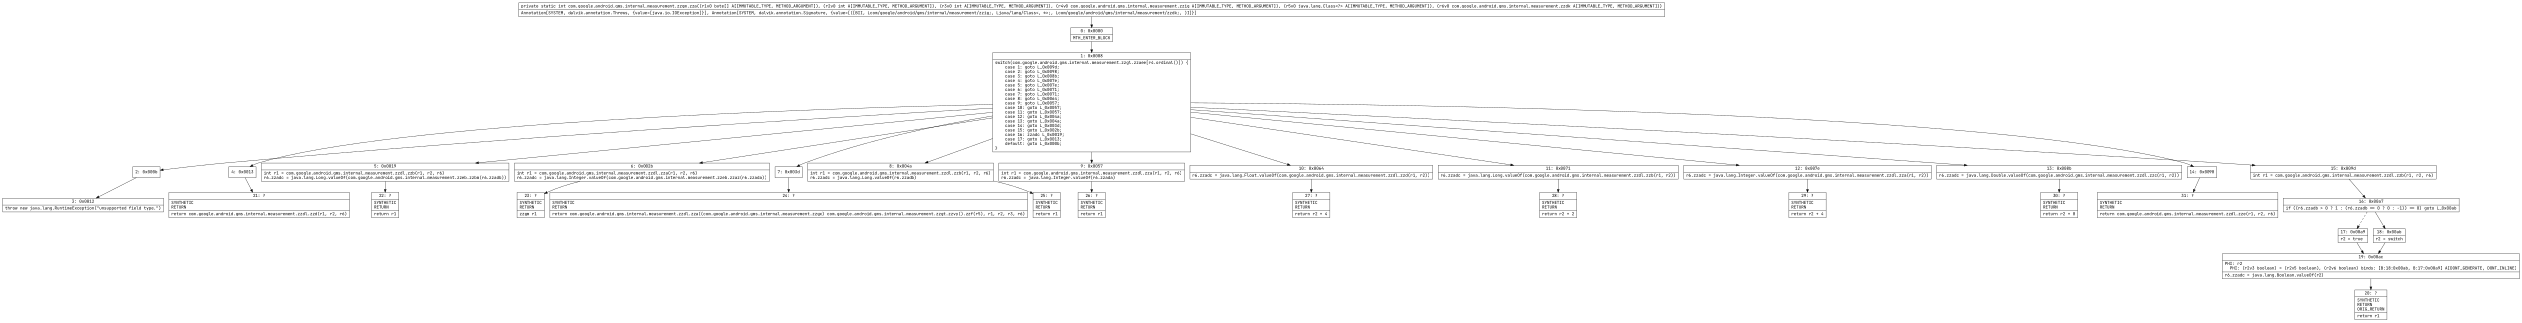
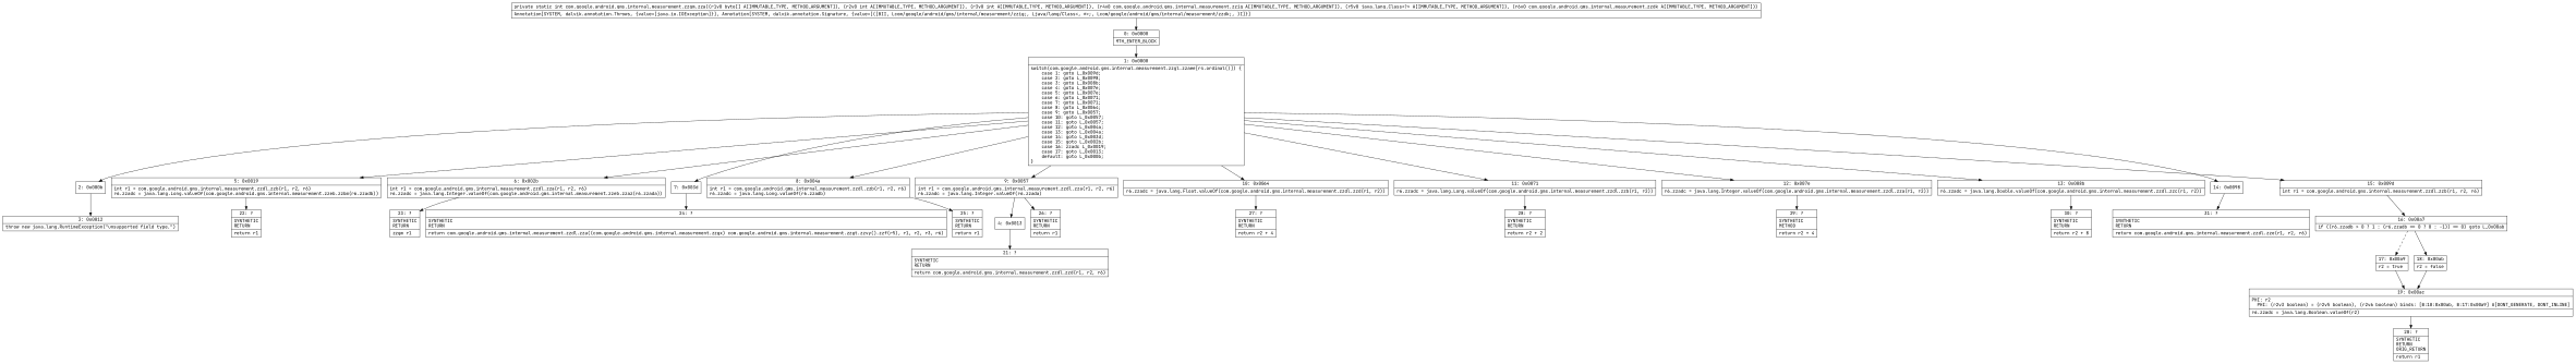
  digraph {
    fontname="JetBrains Mono"
    node [fontname="JetBrains Mono" shape=record]
    edge [fontname="JetBrains Mono"]
    n1 [label="{0\:\ 0x0000|MTH_ENTER_BLOCK\l}"]
    n2 [label="{1\:\ 0x0008|switch(com.google.android.gms.internal.measurement.zzgl.zzaee[r4.ordinal()]) \{\l    case 1: goto L_0x009d;\l    case 2: goto L_0x0098;\l    case 3: goto L_0x008b;\l    case 4: goto L_0x007e;\l    case 5: goto L_0x007e;\l    case 6: goto L_0x0071;\l    case 7: goto L_0x0071;\l    case 8: goto L_0x0064;\l    case 9: goto L_0x0057;\l    case 10: goto L_0x0057;\l    case 11: goto L_0x0057;\l    case 12: goto L_0x004a;\l    case 13: goto L_0x004a;\l    case 14: goto L_0x003d;\l    case 15: goto L_0x002b;\l    case 16: zzadc L_0x0019;\l    case 17: goto L_0x0013;\l    default: goto L_0x000b;\l\}\l}"]
    n3 [label="{2\:\ 0x000b}"]
    n4 [label="{4\:\ 0x0013}"]
    n5 [label="{5\:\ 0x0019|int r1 = com.google.android.gms.internal.measurement.zzdl.zzb(r1, r2, r6)\lr6.zzadc = java.lang.Long.valueOf(com.google.android.gms.internal.measurement.zzeb.zzbm(r6.zzadb))\l}"]
    n6 [label="{6\:\ 0x002b|int r1 = com.google.android.gms.internal.measurement.zzdl.zza(r1, r2, r6)\lr6.zzadc = java.lang.Integer.valueOf(com.google.android.gms.internal.measurement.zzeb.zzaz(r6.zzada))\l}"]
    n7 [label="{7\:\ 0x003d}"]
    n8 [label="{8\:\ 0x004a|int r1 = com.google.android.gms.internal.measurement.zzdl.zzb(r1, r2, r6)\lr6.zzadc = java.lang.Long.valueOf(r6.zzadb)\l}"]
    n9 [label="{9\:\ 0x0057|int r1 = com.google.android.gms.internal.measurement.zzdl.zza(r1, r2, r6)\lr6.zzadc = java.lang.Integer.valueOf(r6.zzada)\l}"]
    n10 [label="{10\:\ 0x0064|r6.zzadc = java.lang.Float.valueOf(com.google.android.gms.internal.measurement.zzdl.zzd(r1, r2))\l}"]
    n11 [label="{11\:\ 0x0071|r6.zzadc = java.lang.Long.valueOf(com.google.android.gms.internal.measurement.zzdl.zzb(r1, r2))\l}"]
    n12 [label="{12\:\ 0x007e|r6.zzadc = java.lang.Integer.valueOf(com.google.android.gms.internal.measurement.zzdl.zza(r1, r2))\l}"]
    n13 [label="{13\:\ 0x008b|r6.zzadc = java.lang.Double.valueOf(com.google.android.gms.internal.measurement.zzdl.zzc(r1, r2))\l}"]
    n14 [label="{14\:\ 0x0098}"]
    n15 [label="{15\:\ 0x009d|int r1 = com.google.android.gms.internal.measurement.zzdl.zzb(r1, r2, r6)\l}"]
    n16 [label="{3\:\ 0x0012|throw new java.lang.RuntimeException(\"unsupported field type.\")\l}"]
    n17 [label="{21\:\ ?|SYNTHETIC\lRETURN\l|return com.google.android.gms.internal.measurement.zzdl.zzd(r1, r2, r6)\l}"]
    n18 [label="{22\:\ ?|SYNTHETIC\lRETURN\l|return r1\l}"]
    n19 [label="{23\:\ ?|SYNTHETIC\lRETURN\l|zzgm r1\l}"]
    n20 [label="{24\:\ ?|SYNTHETIC\lRETURN\l|return com.google.android.gms.internal.measurement.zzdl.zza((com.google.android.gms.internal.measurement.zzgx) com.google.android.gms.internal.measurement.zzgt.zzvy().zzf(r5), r1, r2, r3, r6)\l}"]
    n21 [label="{25\:\ ?|SYNTHETIC\lRETURN\l|return r1\l}"]
    n22 [label="{26\:\ ?|SYNTHETIC\lRETURN\l|return r1\l}"]
    n23 [label="{27\:\ ?|SYNTHETIC\lRETURN\l|return r2 + 4\l}"]
    n24 [label="{28\:\ ?|SYNTHETIC\lRETURN\l|return r2 + 2\l}"]
-   n25 [label="{29\:\ ?|SYNTHETIC\lRETURN\l|return r2 + 4\l}"]
+   n25 [label="{29\:\ ?|SYNTHETIC\lMETHOD\l|return r2 + 4\l}"]
    n26 [label="{30\:\ ?|SYNTHETIC\lRETURN\l|return r2 + 8\l}"]
    n27 [label="{31\:\ ?|SYNTHETIC\lRETURN\l|return com.google.android.gms.internal.measurement.zzdl.zze(r1, r2, r6)\l}"]
    n28 [label="{16\:\ 0x00a7|if ((r6.zzadb \> 0 ? 1 : (r6.zzadb == 0 ? 0 : \-1)) == 0) goto L_0x00ab\l}"]
    n29 [label="{17\:\ 0x00a9|r2 = true\l}"]
-   n30 [label="{18\:\ 0x00ab|r2 = switch\l}"]
+   n30 [label="{18\:\ 0x00ab|r2 = false\l}"]
    n31 [label="{19\:\ 0x00ac|PHI: r2 \l  PHI: (r2v3 boolean) = (r2v5 boolean), (r2v6 boolean) binds: [B:18:0x00ab, B:17:0x00a9] A[DONT_GENERATE, DONT_INLINE]\l|r6.zzadc = java.lang.Boolean.valueOf(r2)\l}"]
    n32 [label="{20\:\ ?|SYNTHETIC\lRETURN\lORIG_RETURN\l|return r1\l}"]
    n33 [label="{private static int com.google.android.gms.internal.measurement.zzgm.zza((r1v0 byte[] A[IMMUTABLE_TYPE, METHOD_ARGUMENT]), (r2v0 int A[IMMUTABLE_TYPE, METHOD_ARGUMENT]), (r3v0 int A[IMMUTABLE_TYPE, METHOD_ARGUMENT]), (r4v0 com.google.android.gms.internal.measurement.zzig A[IMMUTABLE_TYPE, METHOD_ARGUMENT]), (r5v0 java.lang.Class\<?\> A[IMMUTABLE_TYPE, METHOD_ARGUMENT]), (r6v0 com.google.android.gms.internal.measurement.zzdk A[IMMUTABLE_TYPE, METHOD_ARGUMENT]))  | Annotation[SYSTEM, dalvik.annotation.Throws, \{value=[java.io.IOException]\}], Annotation[SYSTEM, dalvik.annotation.Signature, \{value=[([BII, Lcom\/google\/android\/gms\/internal\/measurement\/zzig;, Ljava\/lang\/Class\<, *\>;, Lcom\/google\/android\/gms\/internal\/measurement\/zzdk;, )I]\}]\l}"]
    n1 -> n2
    n2 -> n3
-   n2 -> n4
+   n9 -> n4
    n2 -> n5
    n2 -> n6
    n2 -> n7
    n2 -> n8
    n2 -> n9
    n2 -> n10
    n2 -> n11
    n2 -> n12
    n2 -> n13
    n2 -> n14
    n2 -> n15
    n3 -> n16
    n4 -> n17
    n5 -> n18
    n6 -> n19
    n7 -> n20
    n8 -> n21
    n9 -> n22
    n10 -> n23
    n11 -> n24
    n12 -> n25
    n13 -> n26
    n14 -> n27
    n15 -> n28
    n28 -> n29 [style=dashed]
    n28 -> n30
    n29 -> n31
    n30 -> n31
    n31 -> n32
    n33 -> n1
  }
